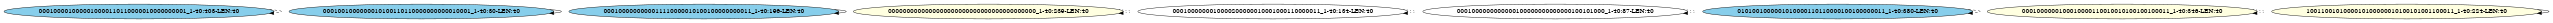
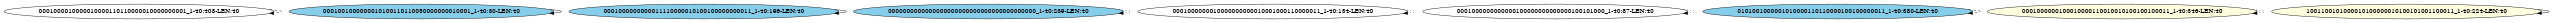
  digraph {
    node [fillcolor=white style=filled]
    edge [style=dotted]
-   "0001000010000010000110110000010000000001_1-40:403-LEN:40" [fillcolor=skyblue]
-   "0001001000000010100110110000000000010001_1-40:30-LEN:40" [fillcolor=skyblue]
+   "0001000010000010000110110000010000000001_1-40:403-LEN:40"
+   "0001001000000010100110110000000000010001_1-40:30-LEN:40" [fillcolor=skyblue label="0001001000000010100110110050000000010001_1-40:30-LEN:40"]
    "0001000000000011110000010100100000000011_1-40:196-LEN:40" [fillcolor=skyblue]
-   "0000000000000000000000000000000000000000_1-40:239-LEN:40" [fillcolor=lightyellow]
-   "0001000000010000000000010001000110000011_1-40:134-LEN:40" [label="0001000000010000200000010001000110000011_1-40:134-LEN:40"]
+   "0000000000000000000000000000000000000000_1-40:239-LEN:40" [fillcolor=skyblue]
+   "0001000000010000000000010001000110000011_1-40:134-LEN:40"
    "0001000000000000100000000000000100101000_1-40:87-LEN:40"
    "0101001000001010000110110000100100000011_1-40:380-LEN:40" [fillcolor=skyblue]
    "0001000000100010000110010010100100100011_1-40:346-LEN:40" [fillcolor=lightyellow]
    "1001100101000010100000010100101001100011_1-40:224-LEN:40" [fillcolor=lightyellow]
    "0001000010000010000110110000010000000001_1-40:403-LEN:40" -> "0001000010000010000110110000010000000001_1-40:403-LEN:40" [style=dashed]
    "0001001000000010100110110000000000010001_1-40:30-LEN:40" -> "0001001000000010100110110000000000010001_1-40:30-LEN:40" [style=solid]
    "0001000000000011110000010100100000000011_1-40:196-LEN:40" -> "0001000000000011110000010100100000000011_1-40:196-LEN:40" [style=solid]
    "0000000000000000000000000000000000000000_1-40:239-LEN:40" -> "0000000000000000000000000000000000000000_1-40:239-LEN:40"
    "0001000000010000000000010001000110000011_1-40:134-LEN:40" -> "0001000000010000000000010001000110000011_1-40:134-LEN:40"
    "0001000000000000100000000000000100101000_1-40:87-LEN:40" -> "0001000000000000100000000000000100101000_1-40:87-LEN:40"
    "0101001000001010000110110000100100000011_1-40:380-LEN:40" -> "0101001000001010000110110000100100000011_1-40:380-LEN:40" [style=dashed]
    "0001000000100010000110010010100100100011_1-40:346-LEN:40" -> "0001000000100010000110010010100100100011_1-40:346-LEN:40"
    "1001100101000010100000010100101001100011_1-40:224-LEN:40" -> "1001100101000010100000010100101001100011_1-40:224-LEN:40" [style=solid]
  }
